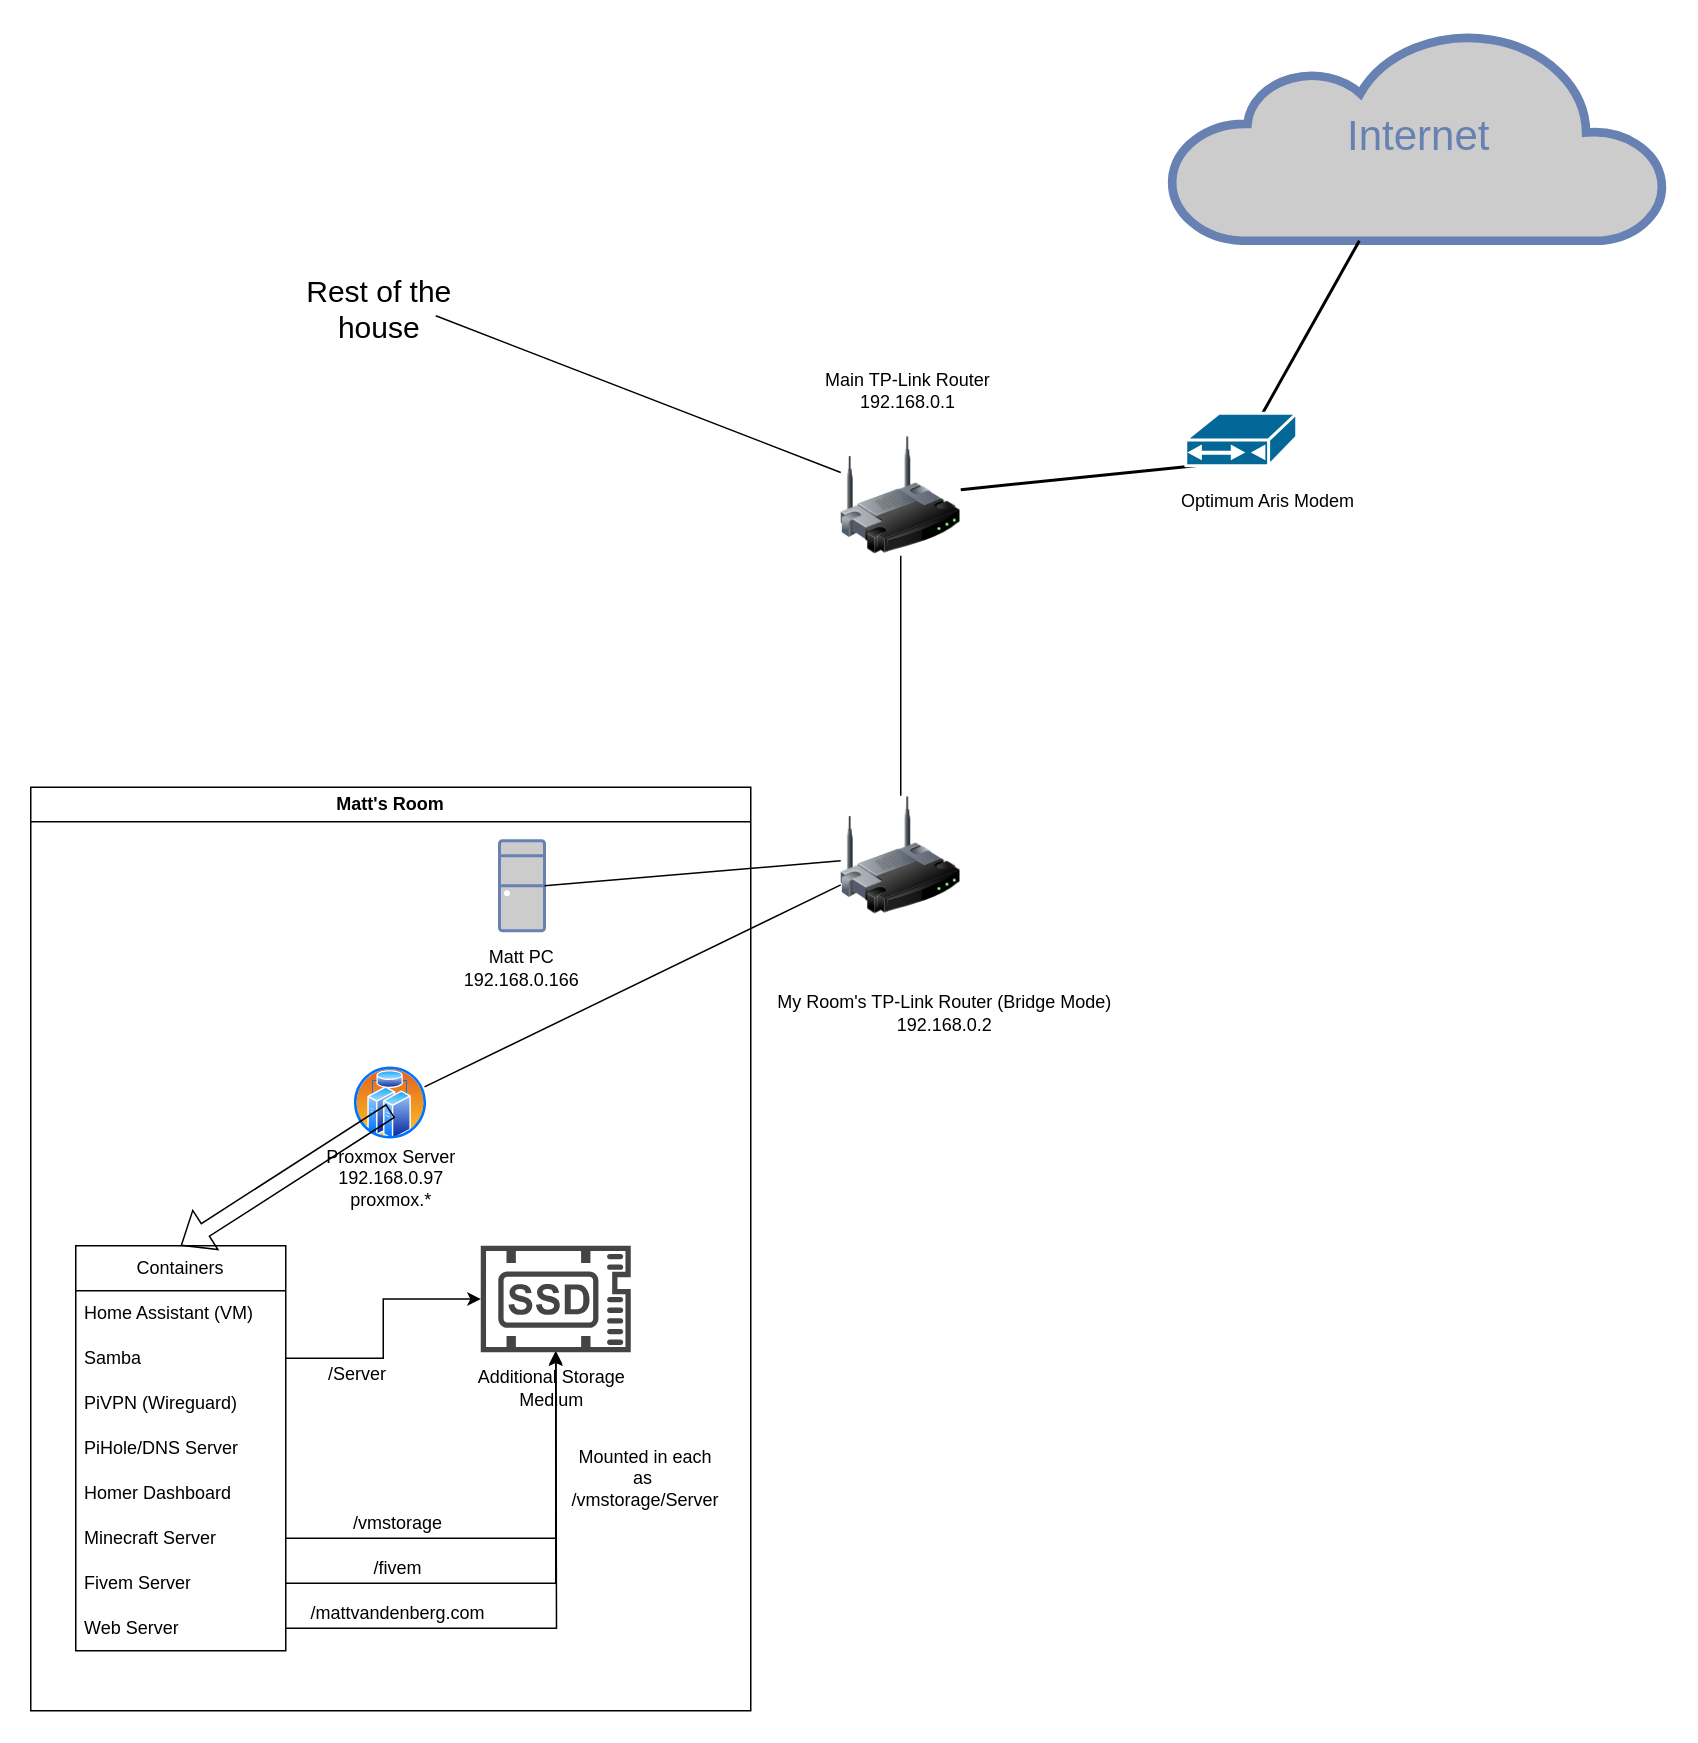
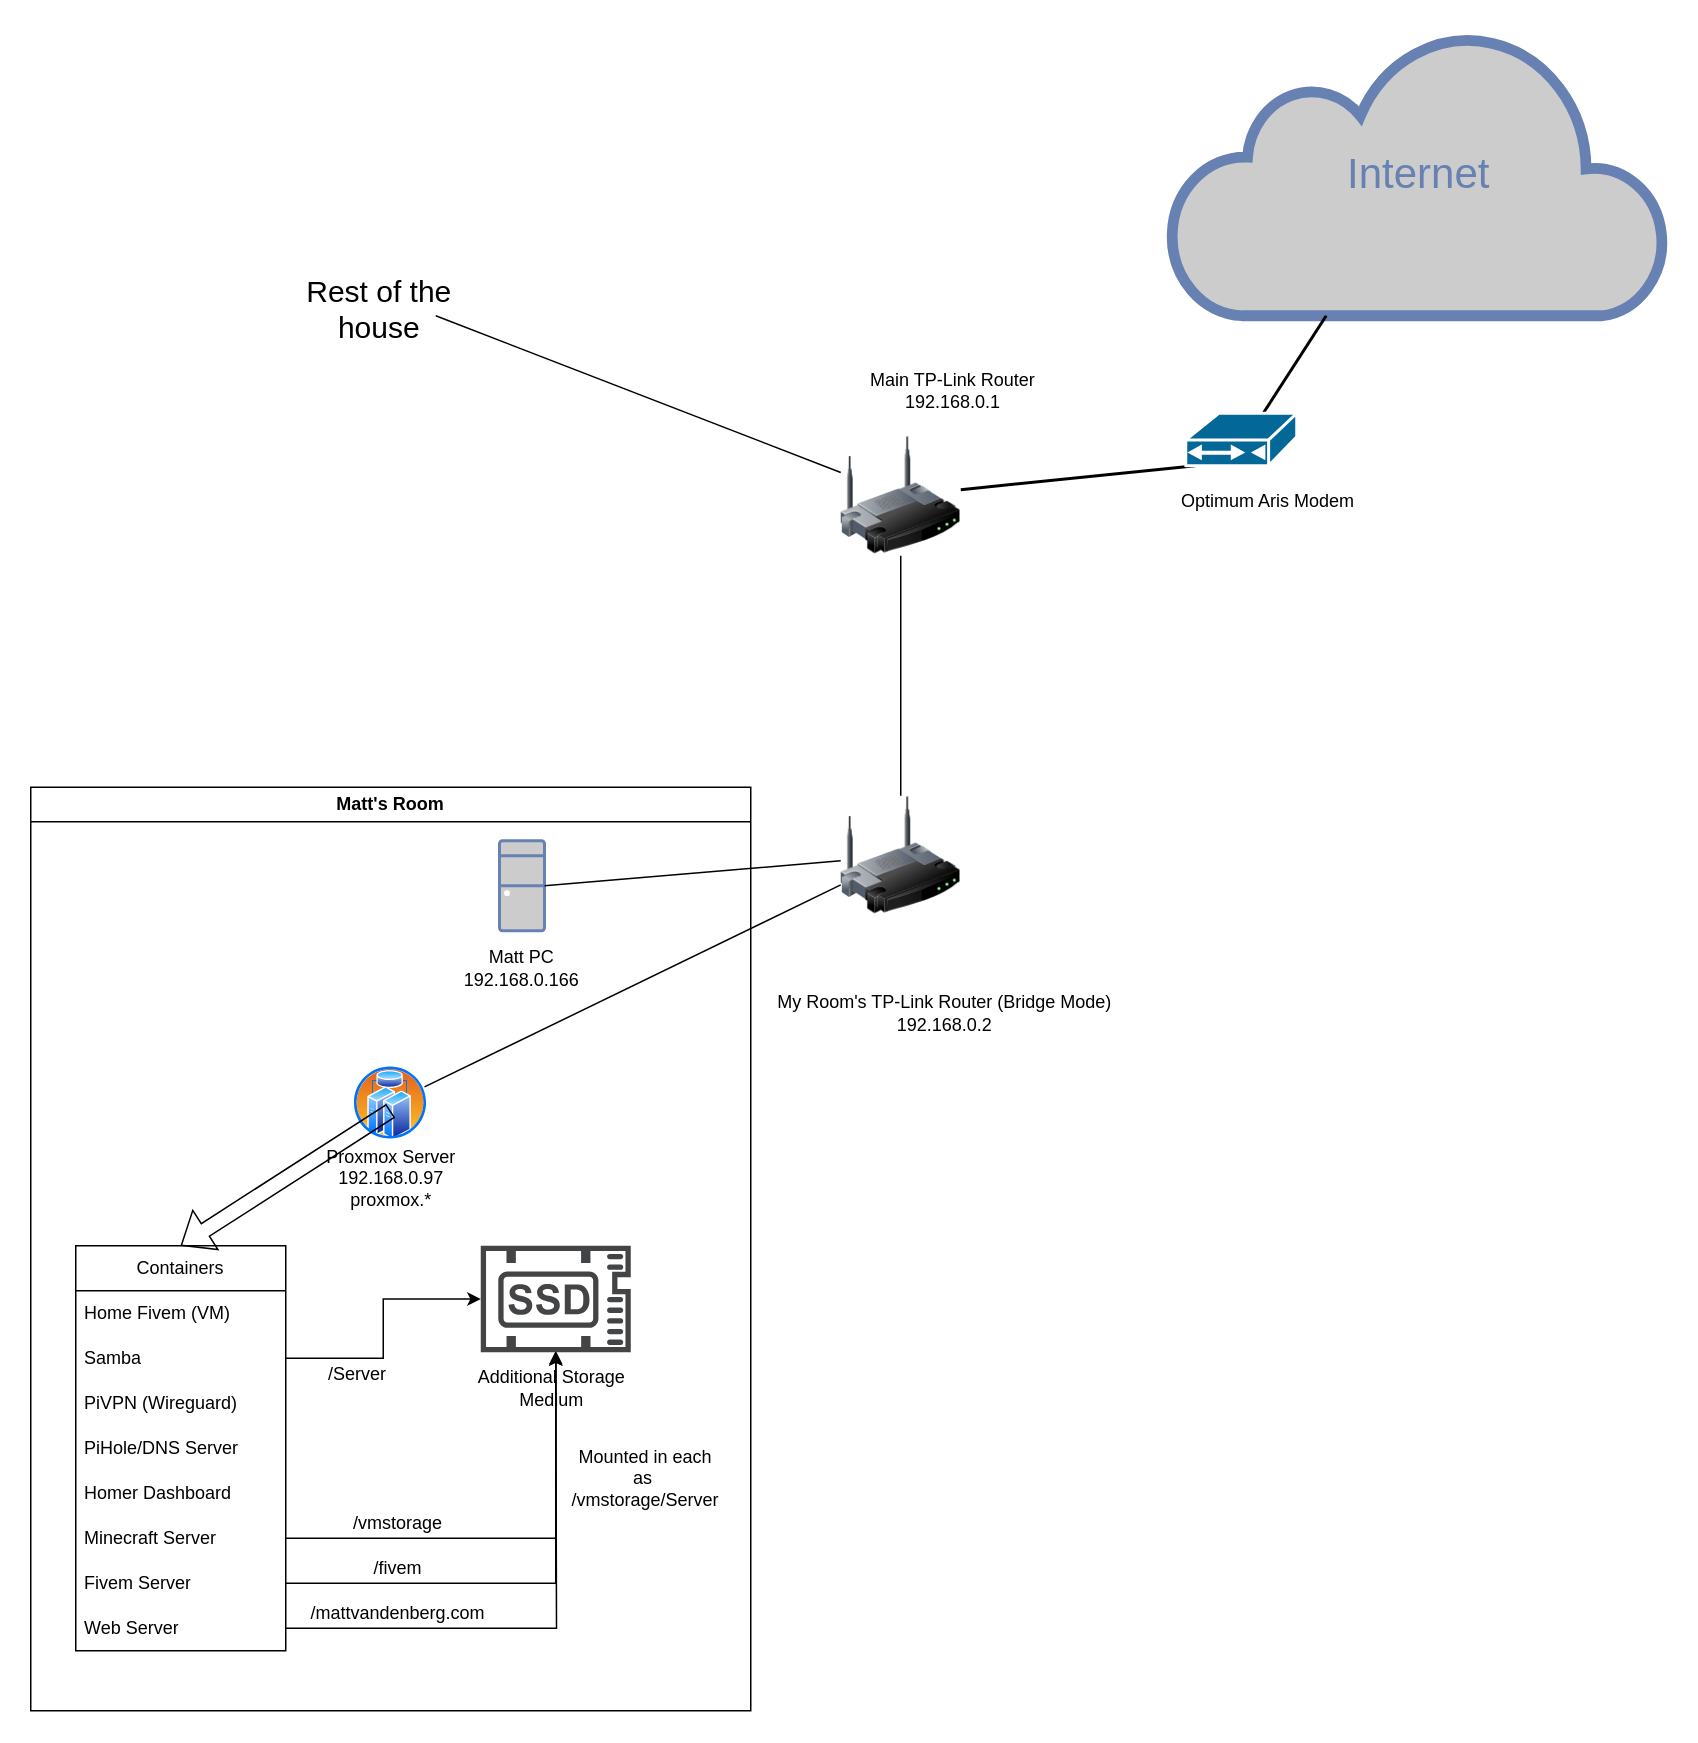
  <mxCell id="0" />
  <mxCell id="1" parent="0" />
- <mxCell id="2" value="Internet" style="html=1;fillColor=#CCCCCC;strokeColor=#6881B3;gradientColor=none;gradientDirection=north;strokeWidth=2;shape=mxgraph.networks.cloud;fontColor=#6881B3;rounded=0;shadow=0;comic=0;align=center;fontSize=28;" parent="1" vertex="1"><mxGeometry x="780" y="20" width="330" height="140" as="geometry" /></mxCell>
+ <mxCell id="2" value="Internet" style="html=1;fillColor=#CCCCCC;strokeColor=#6881B3;gradientColor=none;gradientDirection=north;strokeWidth=2;shape=mxgraph.networks.cloud;fontColor=#6881B3;rounded=0;shadow=0;comic=0;align=center;fontSize=28;" parent="1" vertex="1"><mxGeometry x="780" y="20" width="330" height="190" as="geometry" /></mxCell>
  <mxCell id="3" style="edgeStyle=none;html=1;labelBackgroundColor=none;endArrow=none;endFill=0;strokeWidth=2;fontFamily=Verdana;fontSize=28;fontColor=#6881B3;" parent="1" target="2" edge="1"><mxGeometry relative="1" as="geometry"><mxPoint x="838.415" y="280" as="sourcePoint" /></mxGeometry></mxCell>
  <mxCell id="4" style="edgeStyle=none;html=1;labelBackgroundColor=none;endArrow=none;endFill=0;strokeWidth=2;fontFamily=Verdana;fontSize=28;fontColor=#6881B3;" parent="1" target="8" edge="1"><mxGeometry relative="1" as="geometry"><mxPoint x="613.482" y="392" as="targetPoint" /><mxPoint x="796.518" y="310" as="sourcePoint" /></mxGeometry></mxCell>
- <mxCell id="5" value="Main TP-Link Router&lt;br&gt;192.168.0.1" style="text;html=1;strokeColor=none;fillColor=none;align=center;verticalAlign=middle;whiteSpace=wrap;rounded=0;" vertex="1" parent="1"><mxGeometry x="540" y="245" width="130" height="30" as="geometry" /></mxCell>
+ <mxCell id="5" value="Main TP-Link Router&lt;br&gt;192.168.0.1" style="text;html=1;strokeColor=none;fillColor=none;align=center;verticalAlign=middle;whiteSpace=wrap;rounded=0;" vertex="1" parent="1"><mxGeometry x="570" y="245" width="130" height="30" as="geometry" /></mxCell>
  <mxCell id="6" value="Optimum Aris Modem" style="text;html=1;strokeColor=none;fillColor=none;align=center;verticalAlign=middle;whiteSpace=wrap;rounded=0;" vertex="1" parent="1"><mxGeometry x="780" y="319.41" width="130" height="30" as="geometry" /></mxCell>
  <mxCell id="7" value="" style="shape=mxgraph.cisco.modems_and_phones.cable_modem;html=1;pointerEvents=1;dashed=0;fillColor=#036897;strokeColor=#ffffff;strokeWidth=2;verticalLabelPosition=bottom;verticalAlign=top;align=center;outlineConnect=0;" vertex="1" parent="1"><mxGeometry x="790" y="275" width="74" height="35" as="geometry" /></mxCell>
  <mxCell id="8" value="" style="image;html=1;image=img/lib/clip_art/networking/Wireless_Router_128x128.png" vertex="1" parent="1"><mxGeometry x="560" y="290" width="80" height="80" as="geometry" /></mxCell>
  <mxCell id="9" value="" style="image;html=1;image=img/lib/clip_art/networking/Wireless_Router_128x128.png" vertex="1" parent="1"><mxGeometry x="560" y="530" width="80" height="80" as="geometry" /></mxCell>
  <mxCell id="10" value="My Room's TP-Link Router (Bridge Mode)&lt;br&gt;192.168.0.2" style="text;html=1;strokeColor=none;fillColor=none;align=center;verticalAlign=middle;whiteSpace=wrap;rounded=0;" vertex="1" parent="1"><mxGeometry x="507.5" y="660" width="242.5" height="30" as="geometry" /></mxCell>
  <mxCell id="11" value="" style="endArrow=none;html=1;rounded=0;" edge="1" parent="1" source="9" target="8"><mxGeometry width="50" height="50" relative="1" as="geometry"><mxPoint x="550" y="450" as="sourcePoint" /><mxPoint x="600" y="400" as="targetPoint" /></mxGeometry></mxCell>
  <mxCell id="12" value="Matt's Room" style="swimlane;whiteSpace=wrap;html=1;" vertex="1" parent="1"><mxGeometry x="20" y="524.41" width="480" height="615.59" as="geometry" /></mxCell>
  <mxCell id="13" value="" style="fontColor=#0066CC;verticalAlign=top;verticalLabelPosition=bottom;labelPosition=center;align=center;html=1;outlineConnect=0;fillColor=#CCCCCC;strokeColor=#6881B3;gradientColor=none;gradientDirection=north;strokeWidth=2;shape=mxgraph.networks.desktop_pc;" vertex="1" parent="12"><mxGeometry x="312.5" y="35.59" width="30" height="60" as="geometry" /></mxCell>
  <mxCell id="14" value="" style="image;aspect=fixed;perimeter=ellipsePerimeter;html=1;align=center;shadow=0;dashed=0;spacingTop=3;image=img/lib/active_directory/cluster_server.svg;" vertex="1" parent="12"><mxGeometry x="215" y="185.59" width="50" height="50" as="geometry" /></mxCell>
  <mxCell id="15" value="Matt PC&lt;br&gt;192.168.0.166" style="text;html=1;strokeColor=none;fillColor=none;align=center;verticalAlign=middle;whiteSpace=wrap;rounded=0;" vertex="1" parent="12"><mxGeometry x="275" y="105.59" width="105" height="30" as="geometry" /></mxCell>
  <mxCell id="16" value="Proxmox Server&lt;br&gt;192.168.0.97&lt;br&gt;proxmox.*" style="text;html=1;strokeColor=none;fillColor=none;align=center;verticalAlign=middle;whiteSpace=wrap;rounded=0;" vertex="1" parent="12"><mxGeometry x="187.5" y="245.59" width="105" height="30" as="geometry" /></mxCell>
  <mxCell id="17" value="Containers" style="swimlane;fontStyle=0;childLayout=stackLayout;horizontal=1;startSize=30;horizontalStack=0;resizeParent=1;resizeParentMax=0;resizeLast=0;collapsible=1;marginBottom=0;whiteSpace=wrap;html=1;" vertex="1" parent="12"><mxGeometry x="30" y="305.59" width="140" height="270" as="geometry" /></mxCell>
- <mxCell id="18" value="Home Assistant (VM)" style="text;strokeColor=none;fillColor=none;align=left;verticalAlign=middle;spacingLeft=4;spacingRight=4;overflow=hidden;points=[[0,0.5],[1,0.5]];portConstraint=eastwest;rotatable=0;whiteSpace=wrap;html=1;" vertex="1" parent="17"><mxGeometry y="30" width="140" height="30" as="geometry" /></mxCell>
+ <mxCell id="18" value="Home Fivem (VM)" style="text;strokeColor=none;fillColor=none;align=left;verticalAlign=middle;spacingLeft=4;spacingRight=4;overflow=hidden;points=[[0,0.5],[1,0.5]];portConstraint=eastwest;rotatable=0;whiteSpace=wrap;html=1;" vertex="1" parent="17"><mxGeometry y="30" width="140" height="30" as="geometry" /></mxCell>
  <mxCell id="19" value="Samba" style="text;strokeColor=none;fillColor=none;align=left;verticalAlign=middle;spacingLeft=4;spacingRight=4;overflow=hidden;points=[[0,0.5],[1,0.5]];portConstraint=eastwest;rotatable=0;whiteSpace=wrap;html=1;" vertex="1" parent="17"><mxGeometry y="60" width="140" height="30" as="geometry" /></mxCell>
  <mxCell id="20" value="PiVPN (Wireguard)" style="text;strokeColor=none;fillColor=none;align=left;verticalAlign=middle;spacingLeft=4;spacingRight=4;overflow=hidden;points=[[0,0.5],[1,0.5]];portConstraint=eastwest;rotatable=0;whiteSpace=wrap;html=1;" vertex="1" parent="17"><mxGeometry y="90" width="140" height="30" as="geometry" /></mxCell>
  <mxCell id="21" value="PiHole/DNS Server" style="text;strokeColor=none;fillColor=none;align=left;verticalAlign=middle;spacingLeft=4;spacingRight=4;overflow=hidden;points=[[0,0.5],[1,0.5]];portConstraint=eastwest;rotatable=0;whiteSpace=wrap;html=1;" vertex="1" parent="17"><mxGeometry y="120" width="140" height="30" as="geometry" /></mxCell>
  <mxCell id="22" value="Homer Dashboard" style="text;strokeColor=none;fillColor=none;align=left;verticalAlign=middle;spacingLeft=4;spacingRight=4;overflow=hidden;points=[[0,0.5],[1,0.5]];portConstraint=eastwest;rotatable=0;whiteSpace=wrap;html=1;" vertex="1" parent="17"><mxGeometry y="150" width="140" height="30" as="geometry" /></mxCell>
  <mxCell id="23" value="Minecraft Server" style="text;strokeColor=none;fillColor=none;align=left;verticalAlign=middle;spacingLeft=4;spacingRight=4;overflow=hidden;points=[[0,0.5],[1,0.5]];portConstraint=eastwest;rotatable=0;whiteSpace=wrap;html=1;" vertex="1" parent="17"><mxGeometry y="180" width="140" height="30" as="geometry" /></mxCell>
  <mxCell id="24" value="Fivem Server" style="text;strokeColor=none;fillColor=none;align=left;verticalAlign=middle;spacingLeft=4;spacingRight=4;overflow=hidden;points=[[0,0.5],[1,0.5]];portConstraint=eastwest;rotatable=0;whiteSpace=wrap;html=1;" vertex="1" parent="17"><mxGeometry y="210" width="140" height="30" as="geometry" /></mxCell>
  <mxCell id="25" style="edgeStyle=orthogonalEdgeStyle;rounded=0;orthogonalLoop=1;jettySize=auto;html=1;exitX=1;exitY=0.5;exitDx=0;exitDy=0;" edge="1" parent="17" source="26"><mxGeometry relative="1" as="geometry"><mxPoint x="320" y="70" as="targetPoint" /></mxGeometry></mxCell>
  <mxCell id="26" value="Web Server" style="text;strokeColor=none;fillColor=none;align=left;verticalAlign=middle;spacingLeft=4;spacingRight=4;overflow=hidden;points=[[0,0.5],[1,0.5]];portConstraint=eastwest;rotatable=0;whiteSpace=wrap;html=1;" vertex="1" parent="17"><mxGeometry y="240" width="140" height="30" as="geometry" /></mxCell>
  <mxCell id="27" value="" style="sketch=0;pointerEvents=1;shadow=0;dashed=0;html=1;strokeColor=none;fillColor=#434445;aspect=fixed;labelPosition=center;verticalLabelPosition=bottom;verticalAlign=top;align=center;outlineConnect=0;shape=mxgraph.vvd.ssd;" vertex="1" parent="12"><mxGeometry x="300" y="305.59" width="100" height="71" as="geometry" /></mxCell>
  <mxCell id="28" value="Additional Storage Medium" style="text;html=1;strokeColor=none;fillColor=none;align=center;verticalAlign=middle;whiteSpace=wrap;rounded=0;" vertex="1" parent="12"><mxGeometry x="295" y="385.59" width="105" height="30" as="geometry" /></mxCell>
  <mxCell id="29" style="edgeStyle=orthogonalEdgeStyle;rounded=0;orthogonalLoop=1;jettySize=auto;html=1;exitX=1;exitY=0.5;exitDx=0;exitDy=0;" edge="1" parent="12" source="19" target="27"><mxGeometry relative="1" as="geometry" /></mxCell>
  <mxCell id="30" style="edgeStyle=orthogonalEdgeStyle;rounded=0;orthogonalLoop=1;jettySize=auto;html=1;exitX=1;exitY=0.5;exitDx=0;exitDy=0;" edge="1" parent="12" source="23" target="27"><mxGeometry relative="1" as="geometry" /></mxCell>
  <mxCell id="31" style="edgeStyle=orthogonalEdgeStyle;rounded=0;orthogonalLoop=1;jettySize=auto;html=1;exitX=1;exitY=0.5;exitDx=0;exitDy=0;" edge="1" parent="12" source="24" target="27"><mxGeometry relative="1" as="geometry" /></mxCell>
  <mxCell id="32" value="/Server" style="text;html=1;strokeColor=none;fillColor=none;align=center;verticalAlign=middle;whiteSpace=wrap;rounded=0;" vertex="1" parent="12"><mxGeometry x="187.5" y="376.59" width="60" height="30" as="geometry" /></mxCell>
  <mxCell id="33" value="/vmstorage" style="text;html=1;strokeColor=none;fillColor=none;align=center;verticalAlign=middle;whiteSpace=wrap;rounded=0;" vertex="1" parent="12"><mxGeometry x="215" y="475.59" width="60" height="30" as="geometry" /></mxCell>
  <mxCell id="34" value="/fivem" style="text;html=1;strokeColor=none;fillColor=none;align=center;verticalAlign=middle;whiteSpace=wrap;rounded=0;" vertex="1" parent="12"><mxGeometry x="215" y="505.59" width="60" height="30" as="geometry" /></mxCell>
  <mxCell id="35" value="/mattvandenberg.com" style="text;html=1;strokeColor=none;fillColor=none;align=center;verticalAlign=middle;whiteSpace=wrap;rounded=0;" vertex="1" parent="12"><mxGeometry x="215" y="535.59" width="60" height="30" as="geometry" /></mxCell>
  <mxCell id="36" value="Mounted in each as&amp;nbsp;&lt;br&gt;/vmstorage/Server" style="text;html=1;strokeColor=none;fillColor=none;align=center;verticalAlign=middle;whiteSpace=wrap;rounded=0;" vertex="1" parent="12"><mxGeometry x="380" y="445.59" width="60" height="30" as="geometry" /></mxCell>
  <mxCell id="37" value="" style="shape=flexArrow;endArrow=classic;html=1;rounded=0;entryX=0.5;entryY=0;entryDx=0;entryDy=0;" edge="1" parent="12" target="17"><mxGeometry width="50" height="50" relative="1" as="geometry"><mxPoint x="240" y="215.59" as="sourcePoint" /><mxPoint x="270" y="205.59" as="targetPoint" /></mxGeometry></mxCell>
  <mxCell id="38" value="" style="endArrow=none;html=1;rounded=0;" edge="1" parent="1" source="14" target="9"><mxGeometry width="50" height="50" relative="1" as="geometry"><mxPoint x="260" y="770" as="sourcePoint" /><mxPoint x="310" y="720" as="targetPoint" /></mxGeometry></mxCell>
  <mxCell id="39" value="" style="endArrow=none;html=1;rounded=0;exitX=1;exitY=0.5;exitDx=0;exitDy=0;exitPerimeter=0;" edge="1" parent="1" source="13" target="9"><mxGeometry width="50" height="50" relative="1" as="geometry"><mxPoint x="440" y="610" as="sourcePoint" /><mxPoint x="490" y="560" as="targetPoint" /></mxGeometry></mxCell>
  <mxCell id="40" value="" style="endArrow=none;html=1;rounded=0;" edge="1" parent="1" target="8"><mxGeometry width="50" height="50" relative="1" as="geometry"><mxPoint x="290" y="210" as="sourcePoint" /><mxPoint x="340" y="320" as="targetPoint" /></mxGeometry></mxCell>
  <mxCell id="41" value="&lt;font style=&quot;font-size: 20px;&quot;&gt;Rest of the house&lt;/font&gt;" style="text;html=1;strokeColor=none;fillColor=none;align=center;verticalAlign=middle;whiteSpace=wrap;rounded=0;" vertex="1" parent="1"><mxGeometry x="175" y="190" width="155" height="30" as="geometry" /></mxCell>
